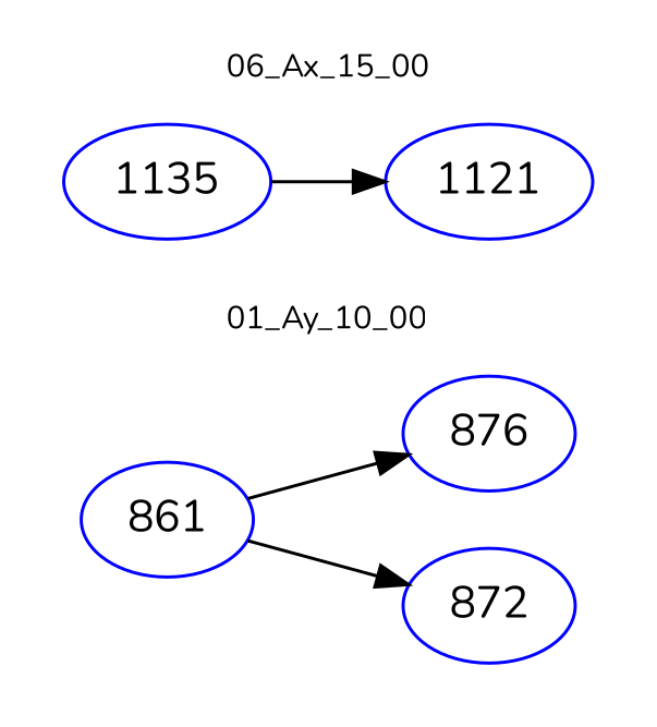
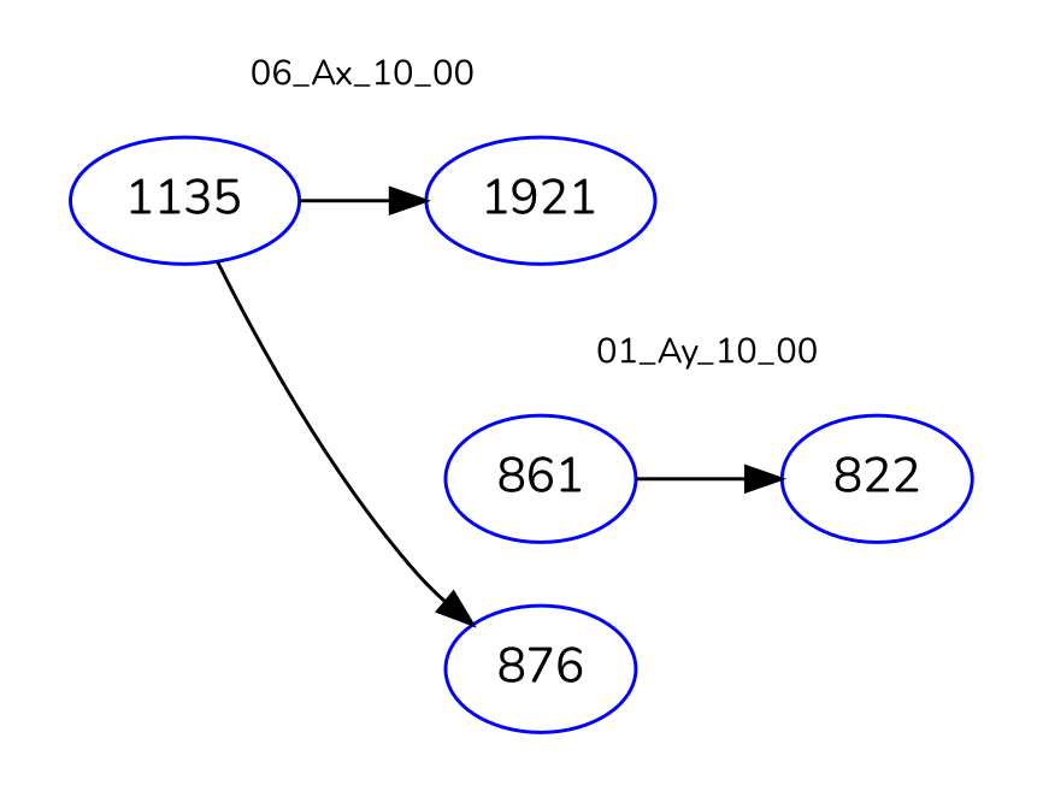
  digraph {
    fontname=Nunito
    rankdir=LR
    node [color=blue fontname=Nunito]
    edge [color=black fontname=Nunito]
-   n1 [label=872]
+   n1 [label=822]
    n2 [label=861]
    n3 [label=876]
    n4 [label=1135]
-   n5 [label=1121]
+   n5 [label=1921]
    subgraph cluster_1 {
      color=white
      fontsize=10
      label="01_Ay_10_00"
      n1
      n2
      n3
    }
    subgraph cluster_2 {
      color=white
      fontsize=10
-     label="06_Ax_15_00"
+     label="06_Ax_10_00"
      n4
      n5
    }
    n2 -> n1
-   n2 -> n3
+   n4 -> n3
    n4 -> n5
  }
